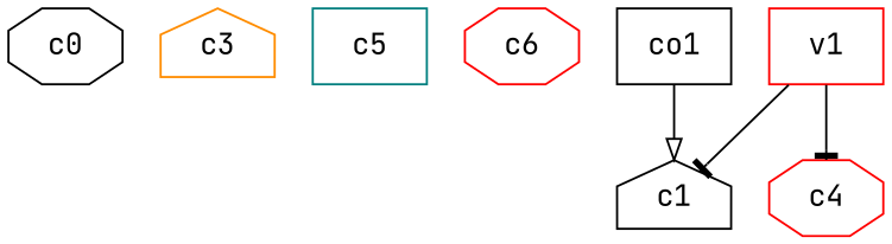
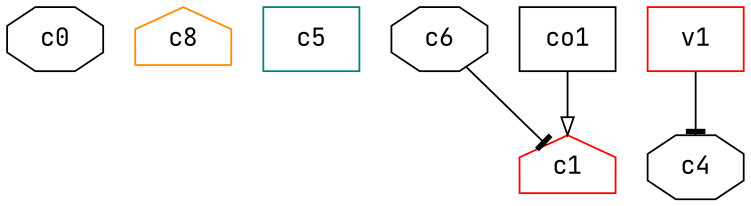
  strict digraph {
    fontname="JetBrains Mono"
    node [color=black fontname="JetBrains Mono" shape=octagon]
    edge [arrowhead=tee fontname="JetBrains Mono" weight=1]
    n1 [label=c0]
-   c3 [color=darkorange shape=house]
+   c3 [color=darkorange shape=house label=c8]
    c5 [color=teal shape=box]
-   c6 [color=red]
+   c6
    v1 [color=red shape=box]
-   c1 [shape=house]
-   c4 [color=red]
+   c1 [color=red shape=house]
+   c4
    co1 [shape=box]
-   v1 -> c1
+   c6 -> c1
    v1 -> c4
    co1 -> c1 [arrowhead=onormal]
  }
